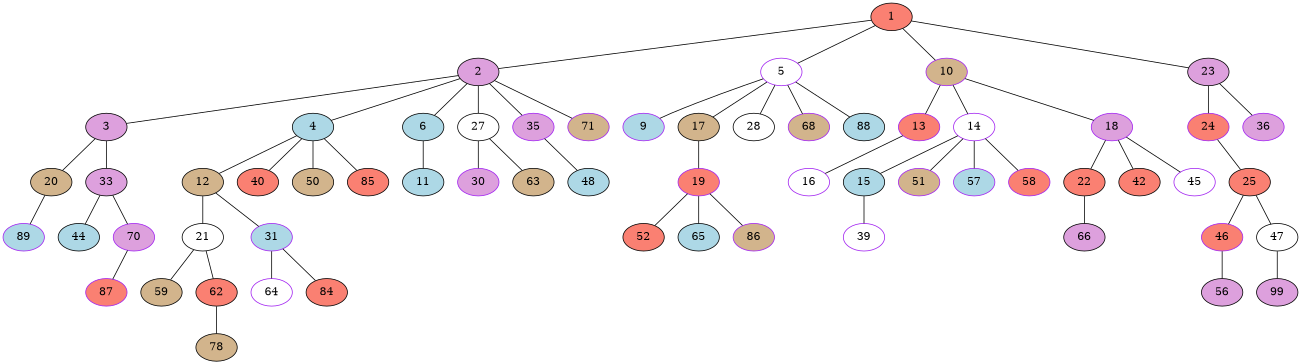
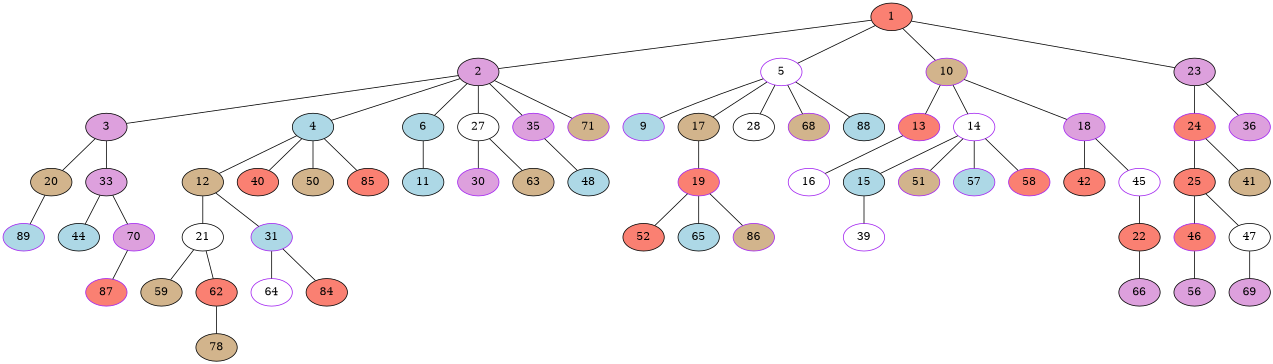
  graph {
    node [color=black fillcolor=salmon style=filled]
    1 [super="+49"]
    2 [fillcolor=plum super="+29"]
    5 [color=purple fillcolor=white super="+7"]
    10 [color=purple fillcolor=tan super="+43"]
    23 [fillcolor=plum super="+81"]
    3 [fillcolor=plum super="+8"]
    4 [fillcolor=lightblue super="+76"]
    6 [fillcolor=lightblue]
    27 [fillcolor=white]
    35 [color=purple fillcolor=plum]
    71 [color=purple fillcolor=tan]
    9 [color=purple fillcolor=lightblue]
    17 [fillcolor=tan]
    28 [fillcolor=white]
    68 [color=purple fillcolor=tan]
    88 [fillcolor=lightblue]
    13 [color=purple]
    14 [color=purple fillcolor=white super="+37"]
    18 [color=purple fillcolor=plum super="+38"]
    24 [color=purple super="+75"]
    36 [color=purple fillcolor=plum]
    20 [fillcolor=tan]
    33 [fillcolor=plum super="+53"]
    12 [fillcolor=tan super="+79"]
    40
    50 [fillcolor=tan super="+72"]
    85
    11 [fillcolor=lightblue super="+32"]
    30 [color=purple fillcolor=plum]
    63 [fillcolor=tan super="+82"]
    48 [fillcolor=lightblue]
    89 [color=purple fillcolor=lightblue]
    44 [fillcolor=lightblue]
    70 [color=purple fillcolor=plum super="+83"]
    21 [fillcolor=white]
    31 [color=purple fillcolor=lightblue super="+61"]
    19 [color=purple super="+26"]
    16 [color=purple fillcolor=white super="+60"]
    15 [fillcolor=lightblue super="+67"]
    51 [color=purple fillcolor=tan super="+54"]
    57 [color=purple fillcolor=lightblue]
    58 [color=purple super="+74"]
    22
    42 [super="+55"]
    45 [color=purple fillcolor=white]
    59 [fillcolor=tan super="+73"]
    62 [super="+77"]
    64 [color=purple fillcolor=white]
    84
    39 [color=purple fillcolor=white]
    52 [super="+80"]
    65 [fillcolor=lightblue]
    86 [color=purple fillcolor=tan]
    66 [fillcolor=plum]
    78 [fillcolor=tan]
    25 [super="+34"]
+   41 [fillcolor=tan]
    46 [color=purple]
    47 [fillcolor=white]
    56 [fillcolor=plum]
-   69 [fillcolor=plum label=99]
+   69 [fillcolor=plum]
    87 [color=purple]
    1 -- 2
    1 -- 5
    1 -- 10
    1 -- 23
    2 -- 3
    2 -- 4
    2 -- 6
    2 -- 27
    2 -- 35
    2 -- 71
    5 -- 9
    5 -- 17
    5 -- 28
    5 -- 68
    5 -- 88
    10 -- 13
    10 -- 14
    10 -- 18
    23 -- 24
    23 -- 36
    3 -- 20
    3 -- 33
    4 -- 12
    4 -- 40
    4 -- 50
    4 -- 85
    6 -- 11
    27 -- 30
    27 -- 63
    35 -- 48
    17 -- 19
    13 -- 16
    14 -- 15
    14 -- 51
    14 -- 57
    14 -- 58
-   18 -- 22
+   45 -- 22
    18 -- 42
    18 -- 45
    24 -- 25
+   24 -- 41
    20 -- 89
    33 -- 44
    33 -- 70
    12 -- 21
    12 -- 31
    70 -- 87
    21 -- 59
    21 -- 62
    31 -- 64
    31 -- 84
    19 -- 52
    19 -- 65
    19 -- 86
    15 -- 39
    22 -- 66
    62 -- 78
    25 -- 46
    25 -- 47
    46 -- 56
    47 -- 69
  }
